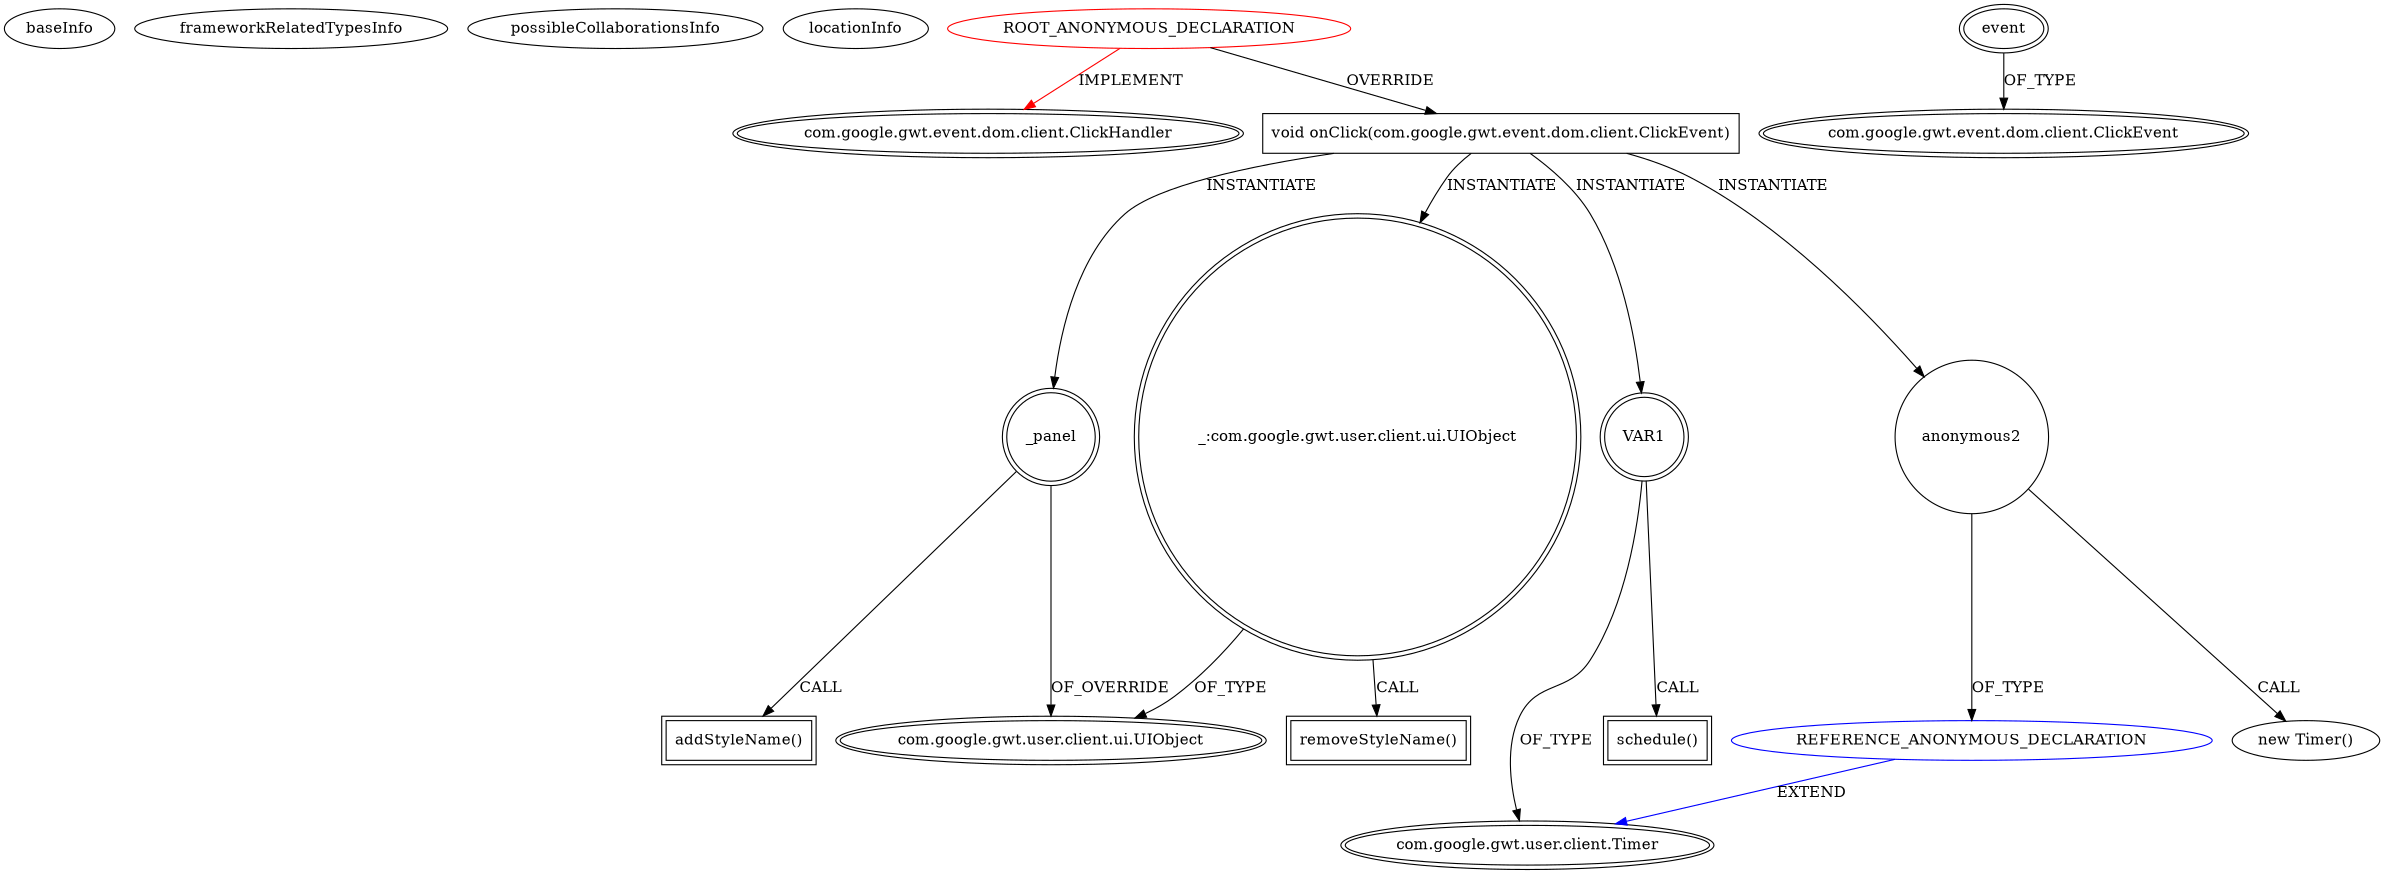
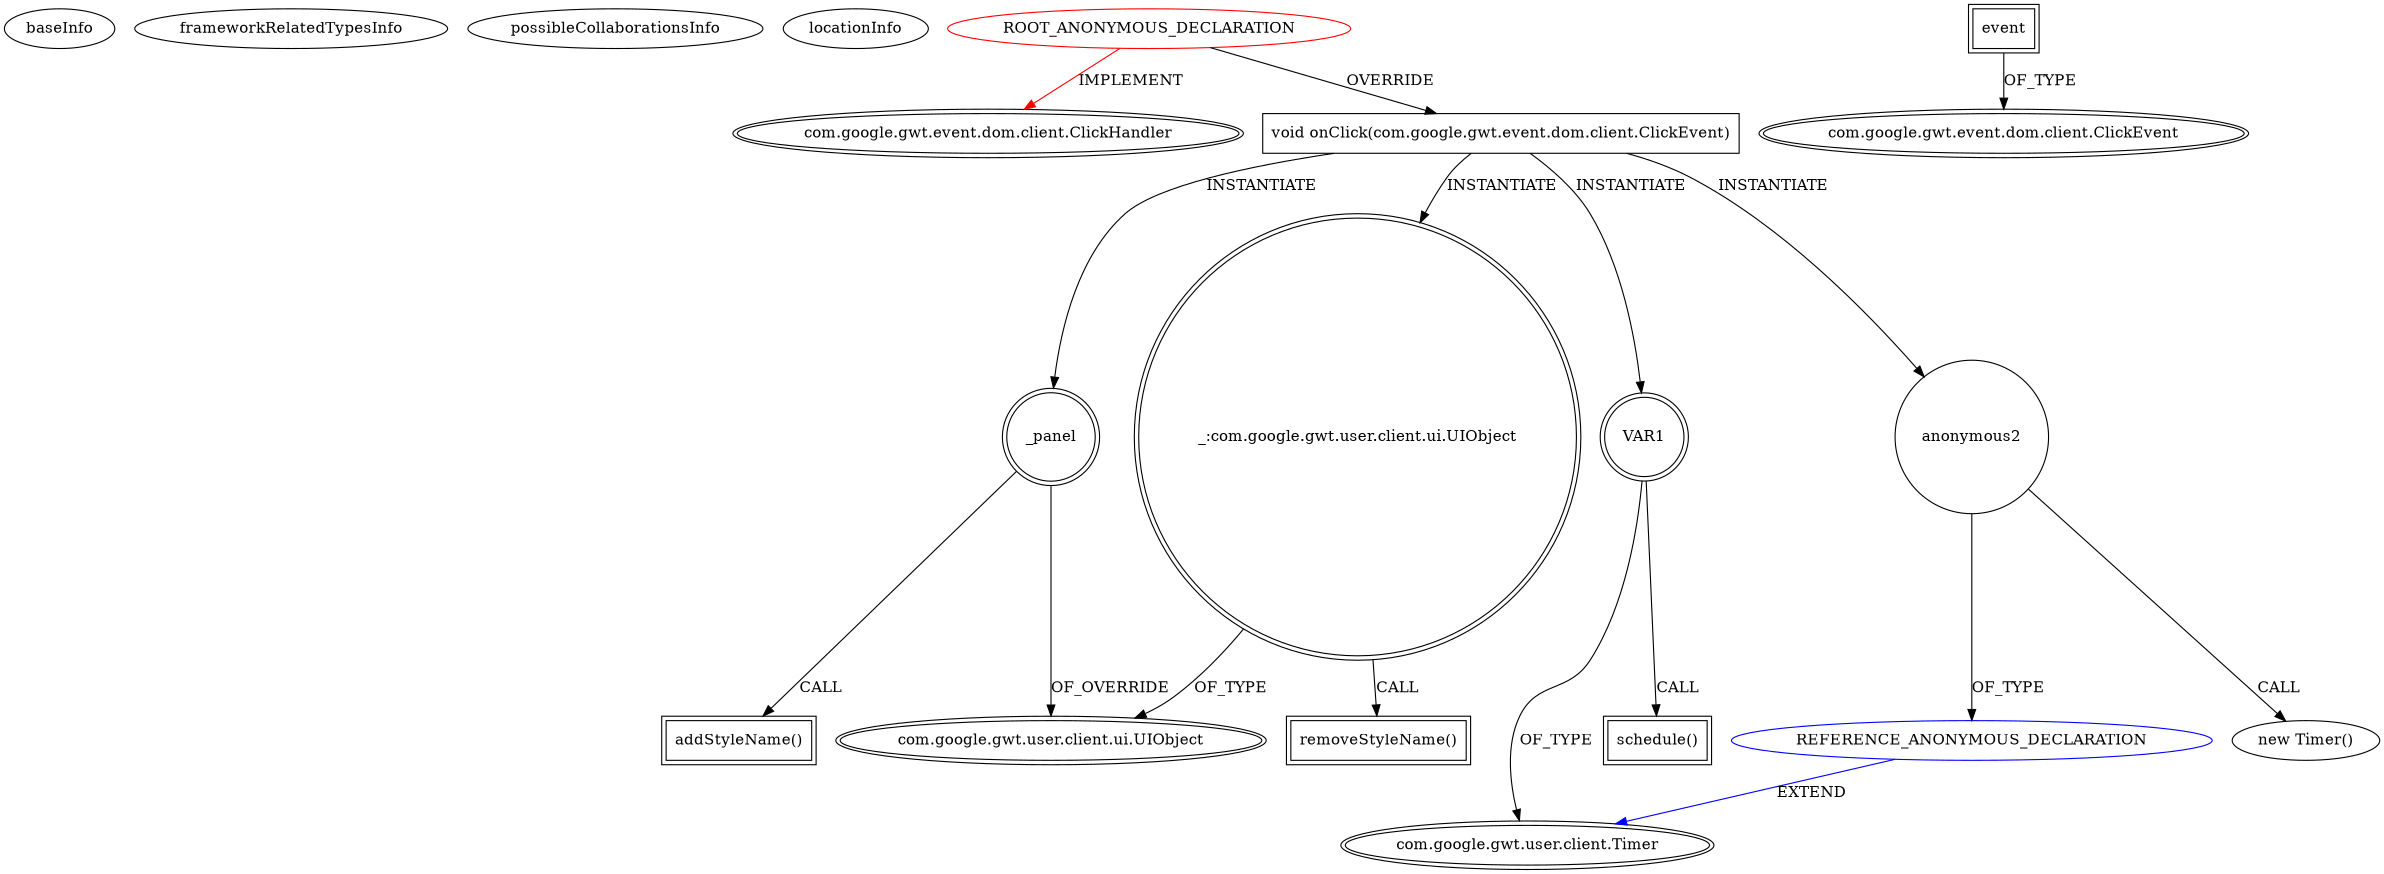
  digraph {
    node [isFrameworkType=true peripheries=2]
    baseInfo [category=extension_graph graphId=4190 isAnonymous=true possibleRelation=true isFrameworkType="" peripheries=""]
    frameworkRelatedTypesInfo [0="com.google.gwt.event.dom.client.ClickHandler" isFrameworkType="" peripheries=""]
    possibleCollaborationsInfo [0="4190~OVERRIDING_METHOD_DECLARATION-INSTANTIATION-~com.google.gwt.event.dom.client.ClickHandler ~com.google.gwt.user.client.Timer ~true~true" isFrameworkType="" peripheries=""]
    locationInfo [contextSignature="void XTableCell_(next.i.view.CellData)" filePath="/nextinterfaces-next/next-master/src/next/i/view/XTableCell.java" graphId=4190 projectName="nextinterfaces-next" isFrameworkType="" peripheries=""]
    n5 [color=red isFrameworkType=false label=ROOT_ANONYMOUS_DECLARATION vertexType=ROOT_ANONYMOUS_DECLARATION peripheries=""]
    n6 [label="com.google.gwt.event.dom.client.ClickHandler" vertexType=FRAMEWORK_INTERFACE_TYPE]
    n7 [isFrameworkType=false label="void onClick(com.google.gwt.event.dom.client.ClickEvent)" shape=box vertexType=OVERRIDING_METHOD_DECLARATION peripheries=""]
    n8 [label=_panel shape=circle vertexType=VARIABLE_EXPRESION]
    n9 [label=VAR1 shape=circle vertexType=VARIABLE_EXPRESION]
    n10 [isFrameworkType=false label=anonymous2 shape=circle vertexType=VARIABLE_EXPRESION peripheries=""]
    n11 [label="_:com.google.gwt.user.client.ui.UIObject" shape=circle vertexType=VARIABLE_EXPRESION]
-   n12 [label=event vertexType=PARAMETER_DECLARATION]
+   n12 [label=event vertexType=PARAMETER_DECLARATION shape=box]
    n13 [label="com.google.gwt.event.dom.client.ClickEvent" vertexType=FRAMEWORK_CLASS_TYPE]
    n14 [label="com.google.gwt.user.client.ui.UIObject" vertexType=FRAMEWORK_CLASS_TYPE]
    n15 [label="addStyleName()" shape=box vertexType=INSIDE_CALL]
    n16 [label="com.google.gwt.user.client.Timer" vertexType=FRAMEWORK_CLASS_TYPE]
    n17 [label="schedule()" shape=box vertexType=INSIDE_CALL]
    n18 [color=blue isFrameworkType=false label=REFERENCE_ANONYMOUS_DECLARATION vertexType=REFERENCE_ANONYMOUS_DECLARATION peripheries=""]
    n19 [isFrameworkType=false label="new Timer()" vertexType=CONSTRUCTOR_CALL peripheries=""]
    n20 [label="removeStyleName()" shape=box vertexType=INSIDE_CALL]
    n5 -> n6 [color=red label=IMPLEMENT]
    n5 -> n7 [label=OVERRIDE]
    n7 -> n8 [label=INSTANTIATE]
    n7 -> n9 [label=INSTANTIATE]
    n7 -> n10 [label=INSTANTIATE]
    n7 -> n11 [label=INSTANTIATE]
    n8 -> n14 [label=OF_OVERRIDE]
    n8 -> n15 [label=CALL]
    n9 -> n16 [label=OF_TYPE]
    n9 -> n17 [label=CALL]
    n10 -> n18 [label=OF_TYPE]
    n10 -> n19 [label=CALL]
    n11 -> n14 [label=OF_TYPE]
    n11 -> n20 [label=CALL]
    n12 -> n13 [label=OF_TYPE]
    n18 -> n16 [color=blue label=EXTEND]
  }
